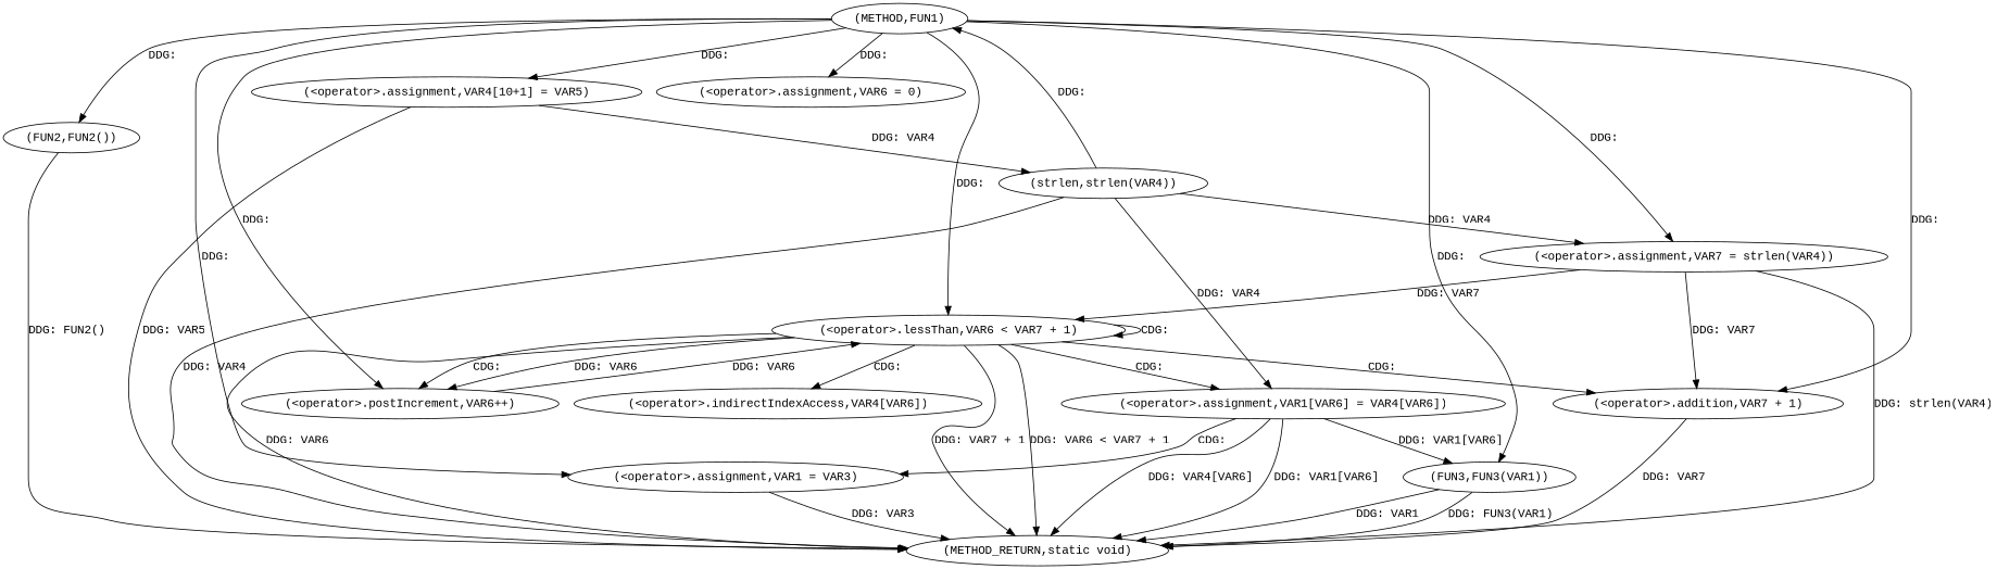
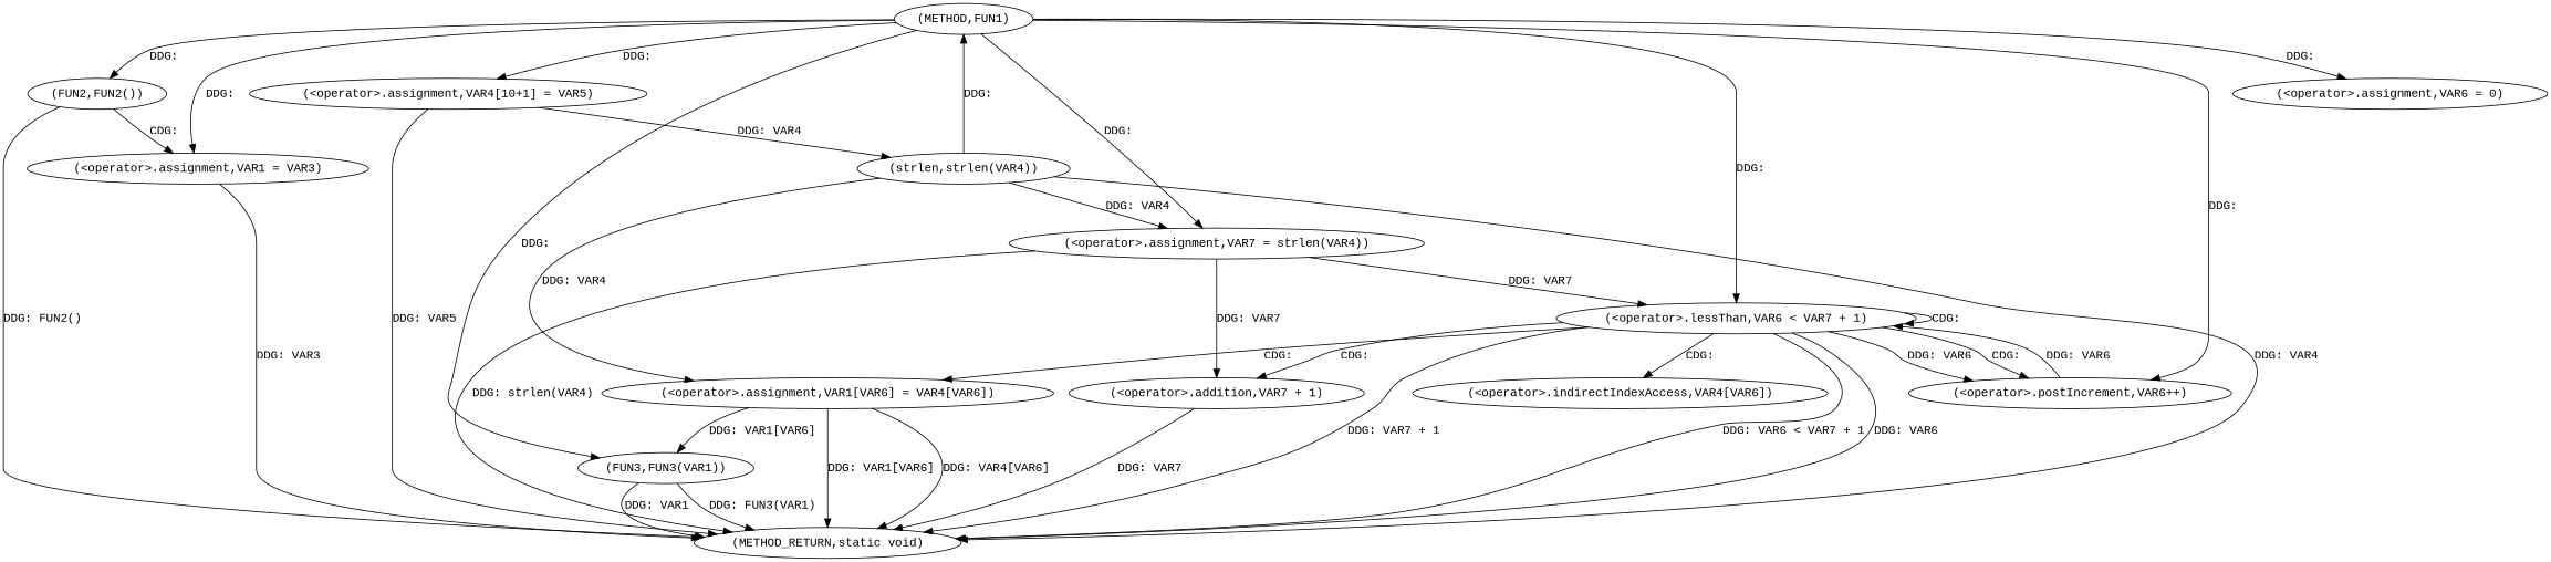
  digraph {
    fontname="Liberation Mono"
    node [fontname="Liberation Mono"]
    edge [fontname="Liberation Mono"]
    n1 [label="(METHOD,FUN1)"]
    n2 [label="(FUN2,FUN2())"]
    n3 [label="(<operator>.assignment,VAR1 = VAR3)"]
    n4 [label="(<operator>.assignment,VAR4[10+1] = VAR5)"]
    n5 [label="(<operator>.assignment,VAR7 = strlen(VAR4))"]
    n6 [label="(<operator>.assignment,VAR6 = 0)"]
    n7 [label="(<operator>.lessThan,VAR6 < VAR7 + 1)"]
    n8 [label="(<operator>.addition,VAR7 + 1)"]
    n9 [label="(<operator>.postIncrement,VAR6++)"]
    n10 [label="(FUN3,FUN3(VAR1))"]
    n11 [label="(METHOD_RETURN,static void)"]
    n12 [label="(strlen,strlen(VAR4))"]
    n13 [label="(<operator>.assignment,VAR1[VAR6] = VAR4[VAR6])"]
    n14 [label="(<operator>.indirectIndexAccess,VAR4[VAR6])"]
    n1 -> n2 [label="DDG: "]
    n1 -> n3 [label="DDG: "]
    n1 -> n4 [label="DDG: "]
    n1 -> n5 [label="DDG: "]
    n1 -> n6 [label="DDG: "]
    n1 -> n7 [label="DDG: "]
-   n1 -> n8 [label="DDG: "]
    n1 -> n9 [label="DDG: "]
    n1 -> n10 [label="DDG: "]
-   n13 -> n3 [label="CDG: "]
+   n2 -> n3 [label="CDG: "]
    n2 -> n11 [label="DDG: FUN2()"]
    n3 -> n11 [label="DDG: VAR3"]
    n4 -> n11 [label="DDG: VAR5"]
    n4 -> n12 [label="DDG: VAR4"]
    n5 -> n7 [label="DDG: VAR7"]
    n5 -> n8 [label="DDG: VAR7"]
    n5 -> n11 [label="DDG: strlen(VAR4)"]
    n7 -> n7 [label="CDG: "]
    n7 -> n8 [label="CDG: "]
    n7 -> n9 [label="DDG: VAR6"]
    n7 -> n9 [label="CDG: "]
    n7 -> n11 [label="DDG: VAR6 < VAR7 + 1"]
    n7 -> n11 [label="DDG: VAR6"]
    n7 -> n11 [label="DDG: VAR7 + 1"]
    n7 -> n13 [label="CDG: "]
    n7 -> n14 [label="CDG: "]
    n8 -> n11 [label="DDG: VAR7"]
    n9 -> n7 [label="DDG: VAR6"]
    n10 -> n11 [label="DDG: VAR1"]
    n10 -> n11 [label="DDG: FUN3(VAR1)"]
    n12 -> n1 [label="DDG: "]
    n12 -> n5 [label="DDG: VAR4"]
    n12 -> n11 [label="DDG: VAR4"]
    n12 -> n13 [label="DDG: VAR4"]
    n13 -> n10 [label="DDG: VAR1[VAR6]"]
    n13 -> n11 [label="DDG: VAR1[VAR6]"]
    n13 -> n11 [label="DDG: VAR4[VAR6]"]
  }
